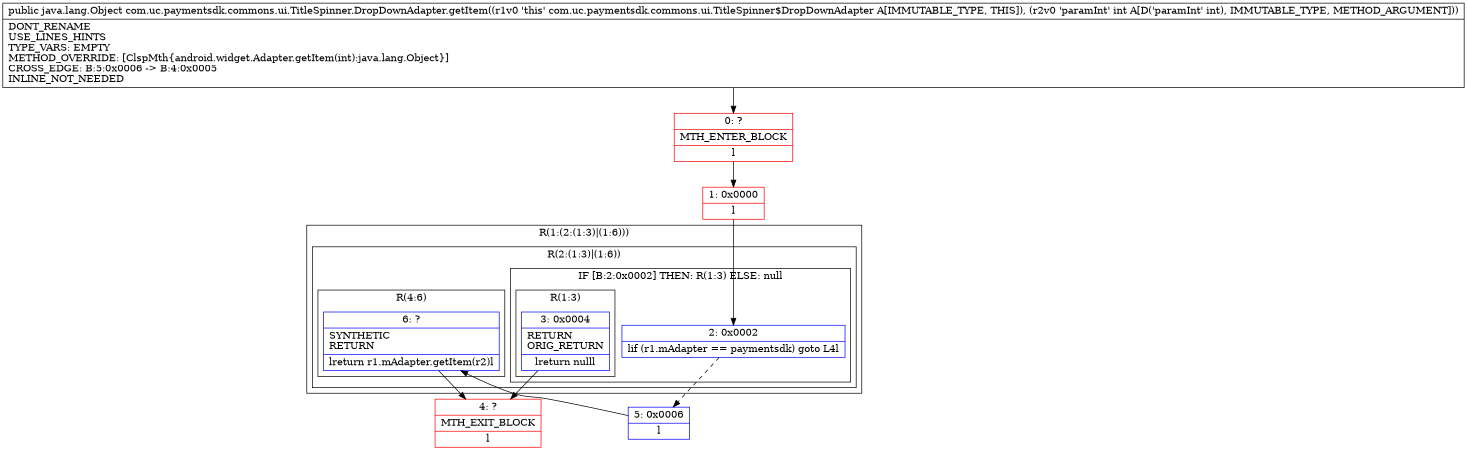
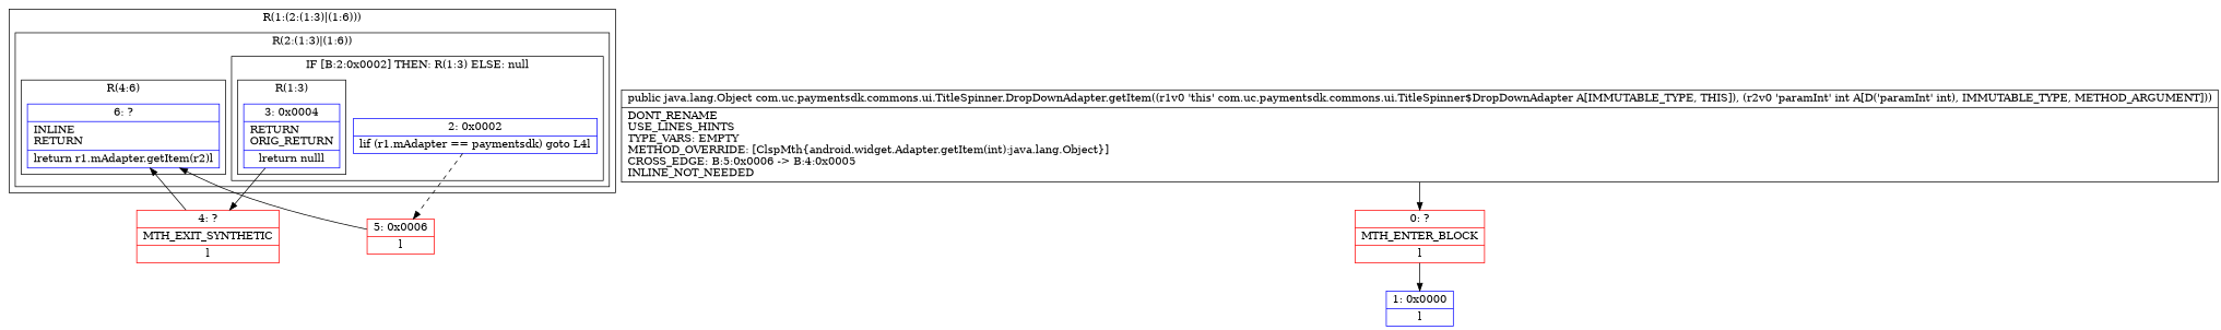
  digraph {
    node [color=red shape=record]
    n1 [color=blue label="{3\:\ 0x0004|RETURN\lORIG_RETURN\l|lreturn nulll}"]
    n2 [color=blue label="{2\:\ 0x0002|lif (r1.mAdapter == paymentsdk) goto L4l}"]
-   n3 [color=blue label="{6\:\ ?|SYNTHETIC\lRETURN\l|lreturn r1.mAdapter.getItem(r2)l}"]
-   n4 [label="{4\:\ ?|MTH_EXIT_BLOCK\l|l}"]
-   n5 [color=blue label="{5\:\ 0x0006|l}"]
+   n3 [color=blue label="{6\:\ ?|INLINE\lRETURN\l|lreturn r1.mAdapter.getItem(r2)l}"]
+   n4 [label="{4\:\ ?|MTH_EXIT_SYNTHETIC\l|l}"]
+   n5 [label="{5\:\ 0x0006|l}"]
    n6 [label="{0\:\ ?|MTH_ENTER_BLOCK\l|l}"]
-   n7 [label="{1\:\ 0x0000|l}"]
+   n7 [color=blue label="{1\:\ 0x0000|l}"]
    n8 [label="{public java.lang.Object com.uc.paymentsdk.commons.ui.TitleSpinner.DropDownAdapter.getItem((r1v0 'this' com.uc.paymentsdk.commons.ui.TitleSpinner$DropDownAdapter A[IMMUTABLE_TYPE, THIS]), (r2v0 'paramInt' int A[D('paramInt' int), IMMUTABLE_TYPE, METHOD_ARGUMENT]))  | DONT_RENAME\lUSE_LINES_HINTS\lTYPE_VARS: EMPTY\lMETHOD_OVERRIDE: [ClspMth\{android.widget.Adapter.getItem(int):java.lang.Object\}]\lCROSS_EDGE: B:5:0x0006 \-\> B:4:0x0005\lINLINE_NOT_NEEDED\l}" color=""]
    subgraph cluster_1 {
      label="R(1:(2:(1:3)|(1:6)))"
      subgraph cluster_2 {
        label="R(2:(1:3)|(1:6))"
        subgraph cluster_3 {
          label="IF [B:2:0x0002] THEN: R(1:3) ELSE: null"
          n2
          subgraph cluster_4 {
            label="R(1:3)"
            n1
          }
        }
        subgraph cluster_5 {
          label="R(4:6)"
          n3
        }
      }
    }
    n1 -> n4
    n2 -> n5 [style=dashed]
-   n3 -> n4
+   n4 -> n3
    n5 -> n3
    n6 -> n7
-   n7 -> n2
    n8 -> n6
  }
